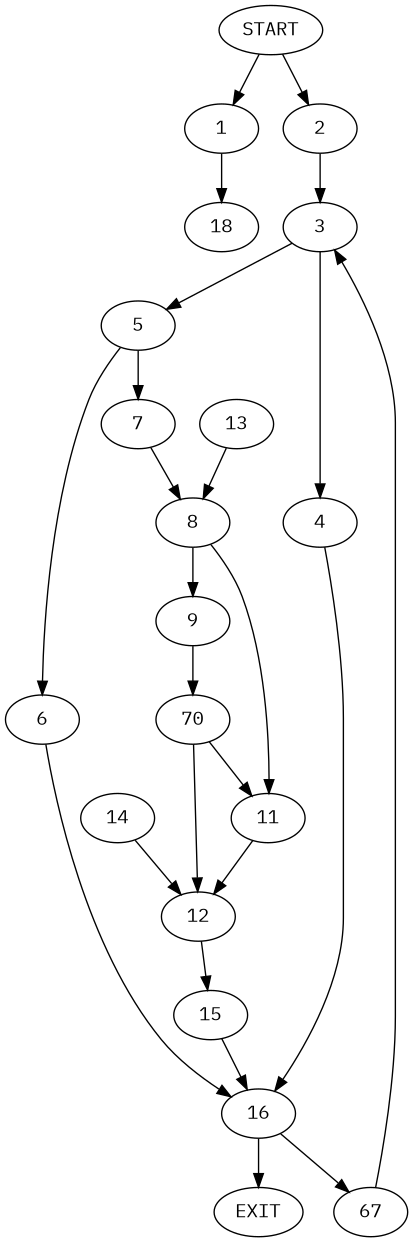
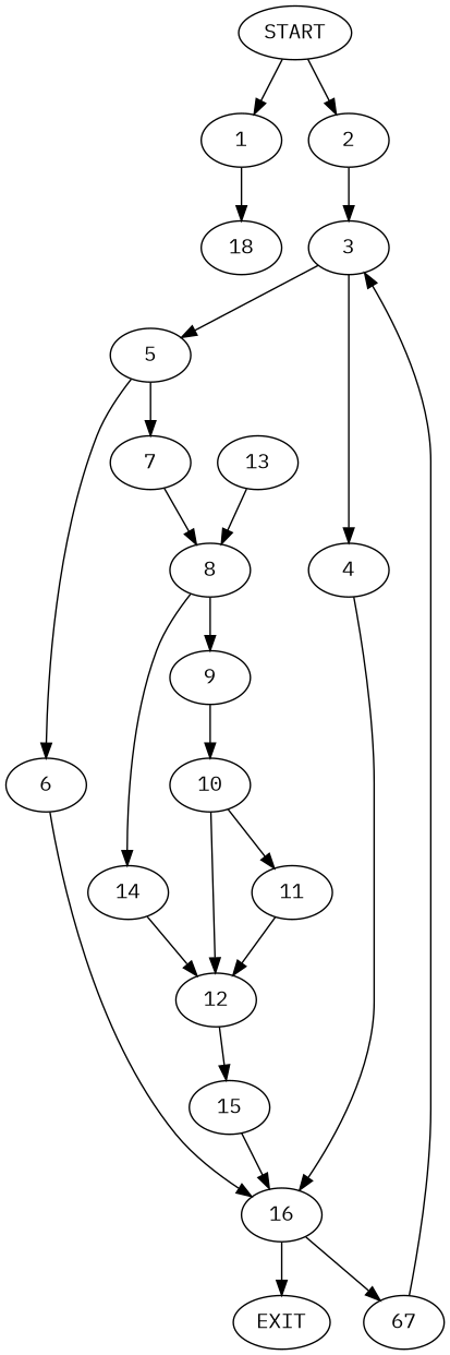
  digraph {
    fontname="IBM Plex Mono"
    node [fontname="IBM Plex Mono"]
    edge [fontname="IBM Plex Mono"]
    n1 [label=START]
    1
    2
    18
    3
    4
    5
    16
    6
    7
    n11 [label=67]
    n12 [label=EXIT]
    8
    9
    14
-   10 [label=70]
+   10
    12
    11
    13
    15
    n1 -> 1
    n1 -> 2
    1 -> 18
    2 -> 3
    3 -> 4
    3 -> 5
    4 -> 16
    5 -> 6
    5 -> 7
    16 -> n11
    16 -> n12
    6 -> 16
    7 -> 8
    n11 -> 3
    8 -> 9
-   8 -> 11
+   8 -> 14
    9 -> 10
    14 -> 12
    10 -> 12
    10 -> 11
    12 -> 15
    11 -> 12
    13 -> 8
    15 -> 16
  }
